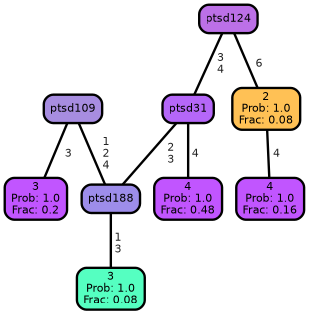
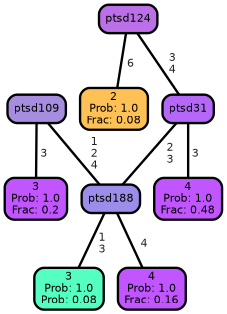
  graph {
    ranksep="0 equally"
    splines=straight
    node [color=black fillcolor="#c155ff" fontcolor=black fontname=helvetica penwidth=3 shape=box style="filled, rounded"]
    edge [color=black fontcolor=grey14 fontname=helvetica fontweight=bold penwidth=3]
    n1 [label="3\nProb: 1.0\nFrac: 0.2"]
    n2 [fillcolor="#a78de0" label=ptsd109]
    n3 [fillcolor="#9d8dea" label=ptsd188]
    n4 [fillcolor="#bc70e7" label=ptsd124]
    n5 [fillcolor="#ffc155" label="2\nProb: 1.0\nFrac: 0.08"]
    n6 [fillcolor="#b567f8" label=ptsd31]
    n7 [label="4\nProb: 1.0\nFrac: 0.48"]
-   n8 [fillcolor="#55ffc1" label="3\nProb: 1.0\nFrac: 0.08"]
+   n8 [fillcolor="#55ffc1" label="3\nProb: 1.0\nProb: 0.08"]
    n9 [label="4\nProb: 1.0\nFrac: 0.16"]
    subgraph sub_1 {
      rank=same
    }
    n2 -- n1 [label=" 3"]
    n2 -- n3 [label=" 1\n 2\n 4"]
    n3 -- n8 [label=" 1\n 3"]
-   n5 -- n9 [label=" 4"]
+   n3 -- n9 [label=" 4"]
    n4 -- n5 [label=" 6"]
    n4 -- n6 [label=" 3\n 4"]
    n6 -- n3 [label=" 2\n 3"]
-   n6 -- n7 [label=" 4"]
+   n6 -- n7 [label=" 3"]
  }
